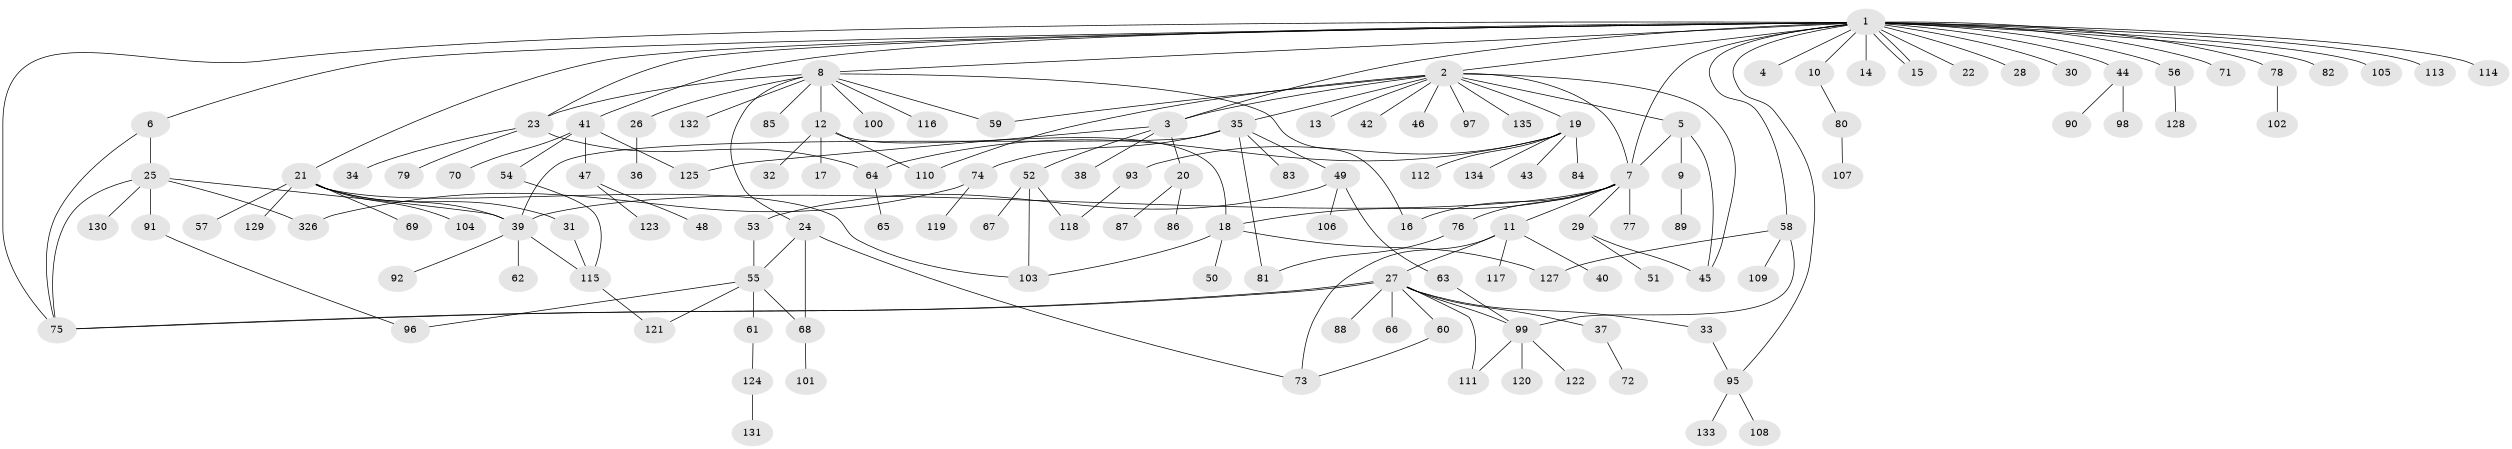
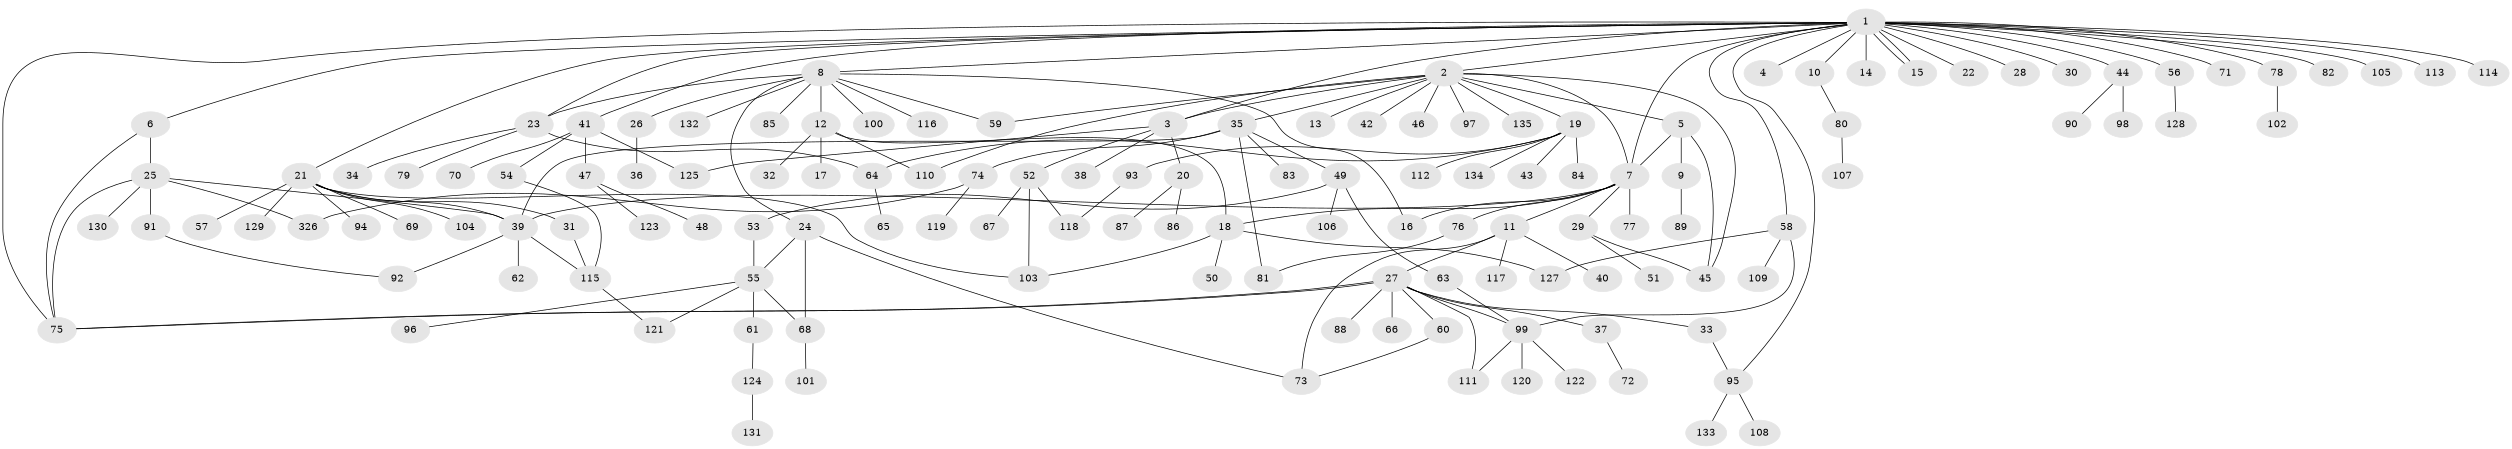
  graph {
    node [color=gray90 style=filled]
    1
    2
    3
    4
    6
    7
    8
    10
    14
    15
    21
    22
    23
    28
    30
    41
    44
    56
    58
    71
    75
    78
    82
    95
    105
    113
    114
    5
    13
    19
    35
    42
    45
    46
    59
    97
    110
    135
    20
    38
    52
    125
    25
    11
    16
    18
    29
    39
    76
    77
    12
    24
    26
    85
    100
    116
    132
    80
    103
    31
    57
    69
+   94
    104
    129
    34
    64
    79
    47
    54
    70
    90
    98
    128
    127
    99
    109
    102
    108
    133
    9
    43
    84
    93
    112
    134
    49
    74
    81
    83
    86
    87
    67
    118
    89
    91
    n97 [label=326]
    130
    27
    40
    73
    117
    50
    51
    115
    62
    92
    17
    32
    55
    68
    36
    107
    33
    37
    60
    66
    88
    111
    65
    61
    96
    121
    101
    72
    120
    122
    53
    63
    106
    119
    48
    123
    124
    131
    1 -- 2
    1 -- 3
    1 -- 4
    1 -- 6
    1 -- 7
    1 -- 8
    1 -- 10
    1 -- 14
    1 -- 15
    1 -- 15
    1 -- 21
    1 -- 22
    1 -- 23
    1 -- 28
    1 -- 30
    1 -- 41
    1 -- 44
    1 -- 56
    1 -- 58
    1 -- 71
    1 -- 75
    1 -- 78
    1 -- 82
    1 -- 95
    1 -- 105
    1 -- 113
    1 -- 114
    2 -- 3
    2 -- 7
    2 -- 5
    2 -- 13
    2 -- 19
    2 -- 35
    2 -- 42
    2 -- 45
    2 -- 46
    2 -- 59
    2 -- 97
    2 -- 110
    2 -- 135
    3 -- 20
    3 -- 38
    3 -- 52
    3 -- 125
    6 -- 75
    6 -- 25
    7 -- 11
    7 -- 16
    7 -- 18
    7 -- 29
    7 -- 39
    7 -- 76
    7 -- 77
    8 -- 23
    8 -- 59
    8 -- 16
    8 -- 12
    8 -- 24
    8 -- 26
    8 -- 85
    8 -- 100
    8 -- 116
    8 -- 132
    10 -- 80
    21 -- 39
    21 -- 103
    21 -- 31
    21 -- 57
    21 -- 69
+   21 -- 94
    21 -- 104
    21 -- 129
    23 -- 34
    23 -- 64
    23 -- 79
    41 -- 125
    41 -- 47
    41 -- 54
    41 -- 70
    44 -- 90
    44 -- 98
    56 -- 128
    58 -- 127
    58 -- 99
    58 -- 109
    78 -- 102
    95 -- 108
    95 -- 133
    5 -- 7
    5 -- 45
    5 -- 9
    19 -- 64
    19 -- 43
    19 -- 84
    19 -- 93
    19 -- 112
    19 -- 134
    35 -- 39
    35 -- 49
    35 -- 74
    35 -- 81
    35 -- 83
    20 -- 86
    20 -- 87
    52 -- 103
    52 -- 67
    52 -- 118
    25 -- 75
    25 -- 39
    25 -- 91
    25 -- n97
    25 -- 130
    11 -- 27
    11 -- 40
    11 -- 73
    11 -- 117
    18 -- 103
    18 -- 127
    18 -- 50
    29 -- 45
    29 -- 51
    39 -- 115
    39 -- 62
    39 -- 92
    76 -- 81
    12 -- 110
    12 -- 18
    12 -- 17
    12 -- 32
    24 -- 73
    24 -- 55
    24 -- 68
    26 -- 36
    80 -- 107
    31 -- 115
    64 -- 65
    47 -- 48
    47 -- 123
    54 -- 115
    99 -- 111
    99 -- 120
    99 -- 122
    9 -- 89
    93 -- 118
    49 -- 53
    49 -- 63
    49 -- 106
    74 -- n97
    74 -- 119
-   91 -- 96
+   91 -- 92
    27 -- 75
    27 -- 75
    27 -- 99
    27 -- 33
    27 -- 37
    27 -- 60
    27 -- 66
    27 -- 88
    27 -- 111
    115 -- 121
    55 -- 68
    55 -- 61
    55 -- 96
    55 -- 121
    68 -- 101
    33 -- 95
    37 -- 72
    60 -- 73
    61 -- 124
    53 -- 55
    63 -- 99
    124 -- 131
  }
